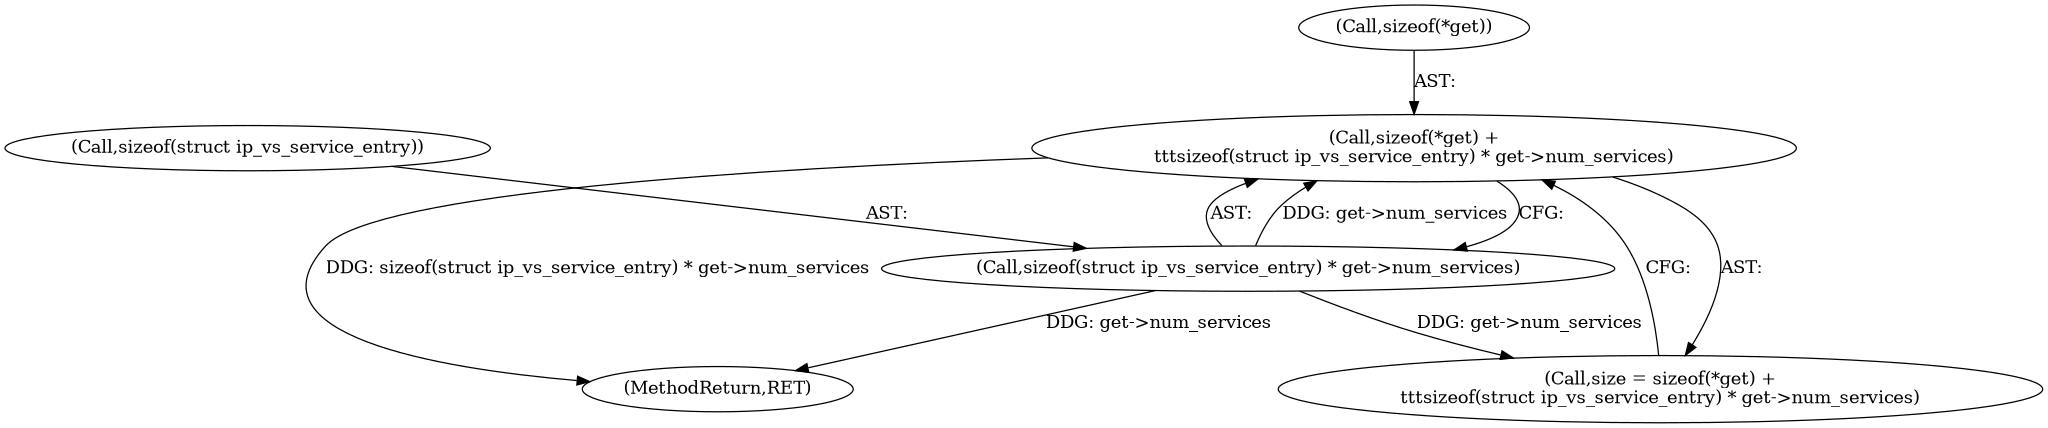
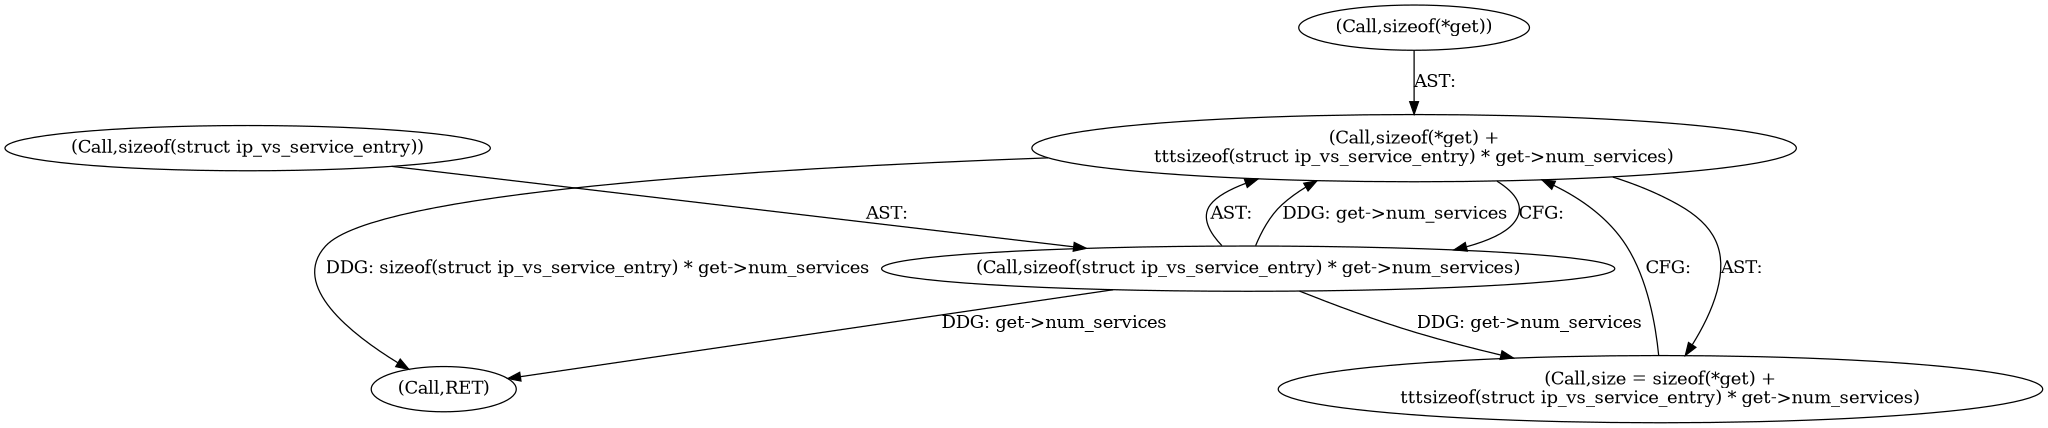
  digraph {
    n1 [label="(Call,sizeof(*get) +\n\t\t\tsizeof(struct ip_vs_service_entry) * get->num_services)"]
    n2 [label="(Call,sizeof(struct ip_vs_service_entry) * get->num_services)"]
-   n3 [label="(MethodReturn,RET)"]
+   n3 [label="(Call,RET)"]
    n4 [label="(Call,size = sizeof(*get) +\n\t\t\tsizeof(struct ip_vs_service_entry) * get->num_services)"]
    n5 [label="(Call,sizeof(struct ip_vs_service_entry))"]
    n6 [label="(Call,sizeof(*get))"]
    n1 -> n2 [label="CFG: "]
    n1 -> n3 [label="DDG: sizeof(struct ip_vs_service_entry) * get->num_services"]
    n1 -> n4 [label="AST: "]
    n2 -> n1 [label="AST: "]
    n2 -> n1 [label="DDG: get->num_services"]
    n2 -> n3 [label="DDG: get->num_services"]
    n2 -> n4 [label="DDG: get->num_services"]
    n4 -> n1 [label="CFG: "]
    n5 -> n2 [label="AST: "]
    n6 -> n1 [label="AST: "]
  }
